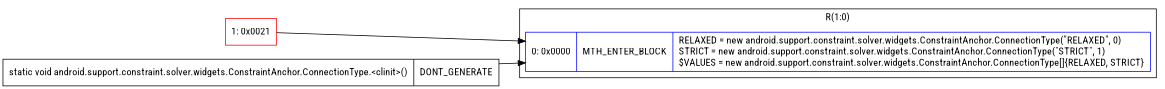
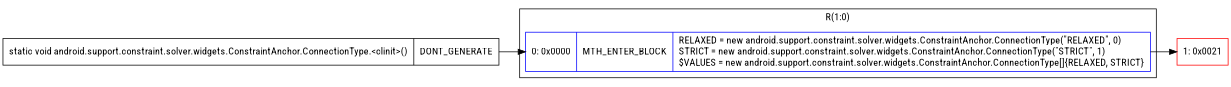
  digraph {
    rankdir=LR
    fontname="Roboto Condensed"
    node [shape=record fontname="Roboto Condensed"]
    edge [fontname="Roboto Condensed"]
    n1 [color=blue label="{0\:\ 0x0000|MTH_ENTER_BLOCK\l|RELAXED = new android.support.constraint.solver.widgets.ConstraintAnchor.ConnectionType(\"RELAXED\", 0)\lSTRICT = new android.support.constraint.solver.widgets.ConstraintAnchor.ConnectionType(\"STRICT\", 1)\l$VALUES = new android.support.constraint.solver.widgets.ConstraintAnchor.ConnectionType[]\{RELAXED, STRICT\}\l}"]
    n2 [color=red label="{1\:\ 0x0021}"]
    n3 [label="{static void android.support.constraint.solver.widgets.ConstraintAnchor.ConnectionType.\<clinit\>()  | DONT_GENERATE\l}"]
    subgraph cluster_1 {
      label="R(1:0)"
      n1
    }
-   n2 -> n1
+   n1 -> n2
    n3 -> n1
  }
